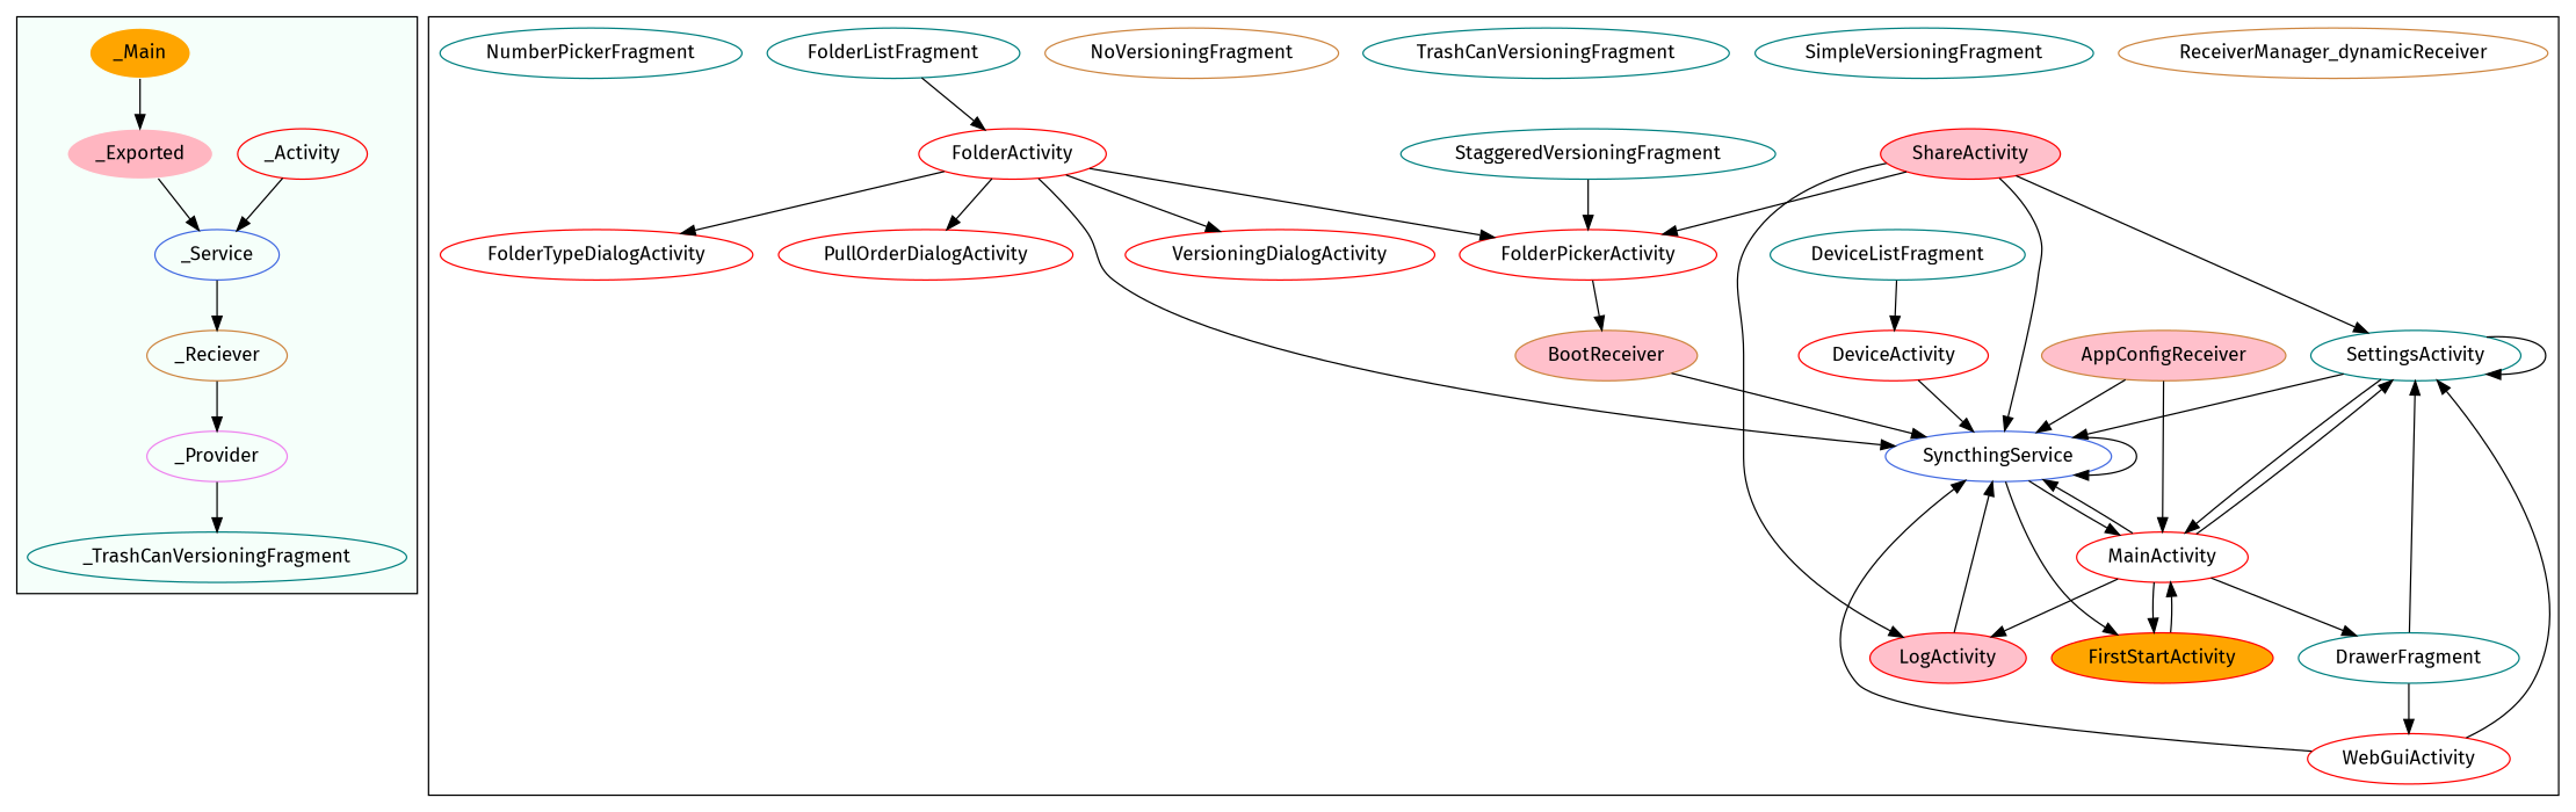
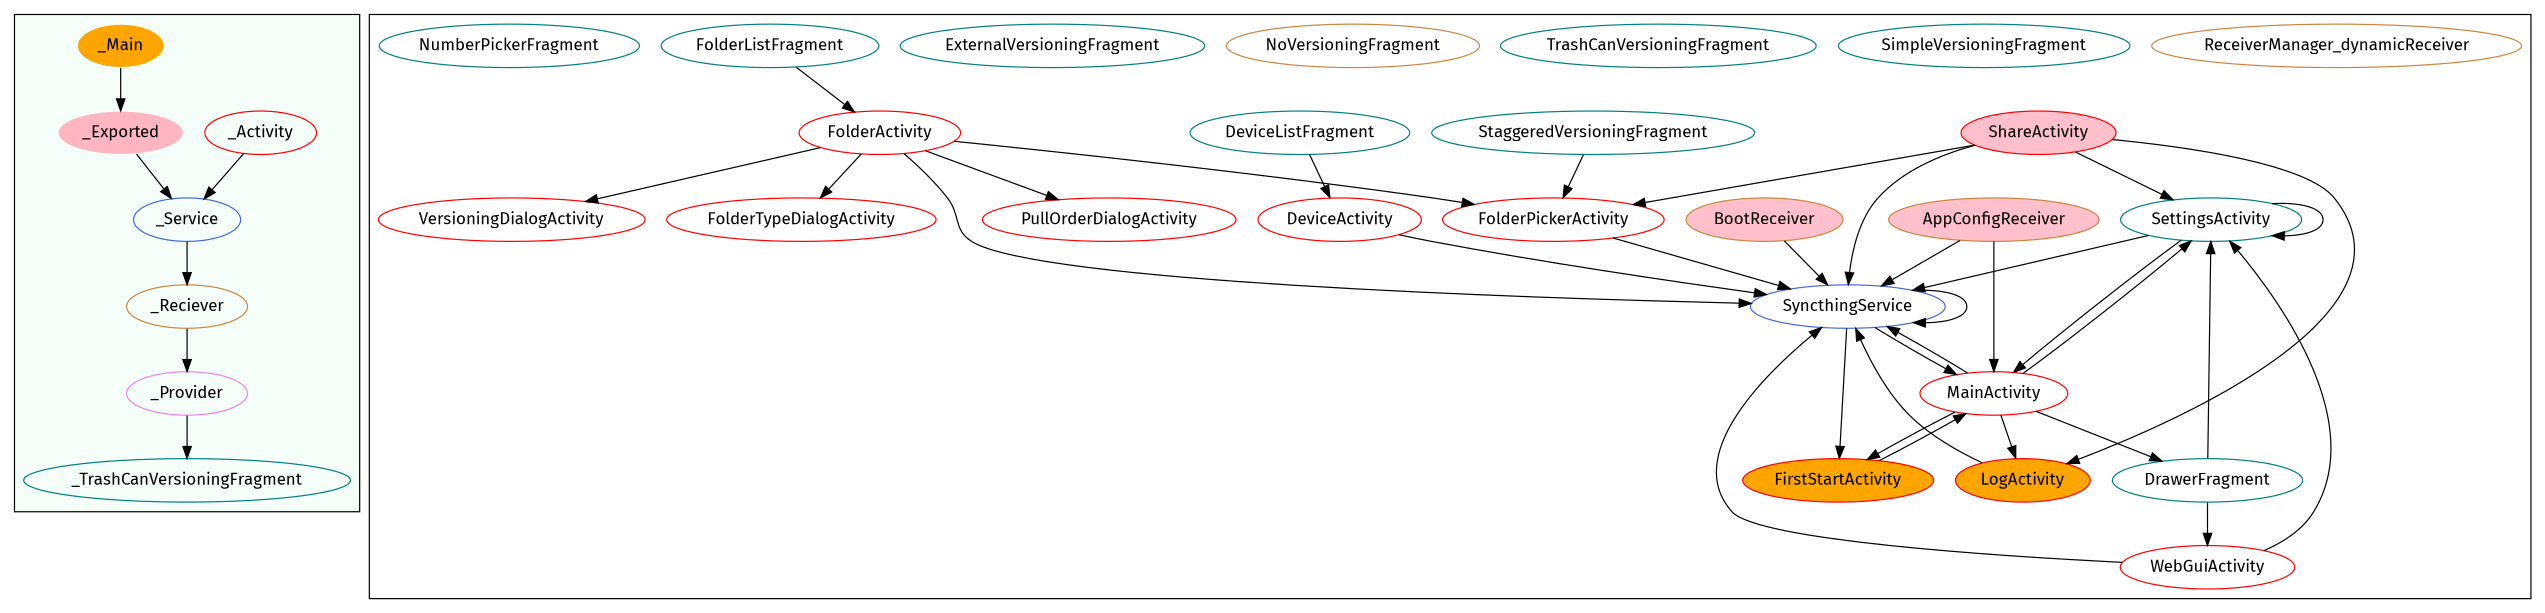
  digraph {
    fontname="Fira Sans"
    node [color=red fontname="Fira Sans"]
    edge [fontname="Fira Sans"]
    _Activity
    _Service [color=royalblue]
    _Reciever [color=peru]
    _Provider [color=violet]
    n5 [color=teal label=_TrashCanVersioningFragment]
    _Main [color=mintcream fillcolor=orange style=filled]
    _Exported [color=mintcream fillcolor=lightpink style=filled]
    ShareActivity [fillcolor=pink style=filled]
    SettingsActivity [color=teal]
    FolderPickerActivity
-   LogActivity [fillcolor=pink style=filled]
+   LogActivity [fillcolor=orange style=filled]
    SyncthingService [color=royalblue]
    MainActivity
    PullOrderDialogActivity
    FirstStartActivity [fillcolor=orange style=filled]
    DrawerFragment [color=teal]
    VersioningDialogActivity
    WebGuiActivity
    DeviceActivity
    FolderTypeDialogActivity
    FolderActivity
    AppConfigReceiver [color=peru fillcolor=pink style=filled]
    BootReceiver [color=peru fillcolor=pink style=filled]
    ReceiverManager_dynamicReceiver [color=peru]
    SimpleVersioningFragment [color=teal]
    StaggeredVersioningFragment [color=teal]
    TrashCanVersioningFragment [color=teal]
    NoVersioningFragment [color=peru]
    DeviceListFragment [color=teal]
+   ExternalVersioningFragment [color=teal]
    FolderListFragment [color=teal]
    NumberPickerFragment [color=teal]
    subgraph cluster_1 {
      bgcolor=mintcream
      _Activity
      _Service
      _Reciever
      _Provider
      n5
      _Main
      _Exported
    }
    subgraph cluster_2 {
      ShareActivity
      SettingsActivity
      FolderPickerActivity
      LogActivity
      SyncthingService
      MainActivity
      PullOrderDialogActivity
      FirstStartActivity
      DrawerFragment
      VersioningDialogActivity
      WebGuiActivity
      DeviceActivity
      FolderTypeDialogActivity
      FolderActivity
      AppConfigReceiver
      BootReceiver
      ReceiverManager_dynamicReceiver
      SimpleVersioningFragment
      StaggeredVersioningFragment
      TrashCanVersioningFragment
      NoVersioningFragment
      DeviceListFragment
+     ExternalVersioningFragment
      FolderListFragment
      NumberPickerFragment
    }
    _Activity -> _Service
    _Service -> _Reciever
    _Reciever -> _Provider
    _Provider -> n5
    _Main -> _Exported
    _Exported -> _Service
    ShareActivity -> SettingsActivity
    ShareActivity -> FolderPickerActivity
    ShareActivity -> LogActivity
    ShareActivity -> SyncthingService
    SettingsActivity -> SettingsActivity
    SettingsActivity -> SyncthingService
    SettingsActivity -> MainActivity
-   FolderPickerActivity -> BootReceiver
+   FolderPickerActivity -> SyncthingService
    LogActivity -> SyncthingService
    SyncthingService -> SyncthingService
    SyncthingService -> MainActivity
    SyncthingService -> FirstStartActivity
    MainActivity -> SettingsActivity
    MainActivity -> LogActivity
    MainActivity -> SyncthingService
    MainActivity -> FirstStartActivity
    MainActivity -> DrawerFragment
    FirstStartActivity -> MainActivity
    DrawerFragment -> SettingsActivity
    DrawerFragment -> WebGuiActivity
    WebGuiActivity -> SettingsActivity
    WebGuiActivity -> SyncthingService
    DeviceActivity -> SyncthingService
    FolderActivity -> FolderPickerActivity
    FolderActivity -> SyncthingService
    FolderActivity -> PullOrderDialogActivity
    FolderActivity -> VersioningDialogActivity
    FolderActivity -> FolderTypeDialogActivity
    AppConfigReceiver -> SyncthingService
    AppConfigReceiver -> MainActivity
    BootReceiver -> SyncthingService
    StaggeredVersioningFragment -> FolderPickerActivity
    DeviceListFragment -> DeviceActivity
    FolderListFragment -> FolderActivity
  }
